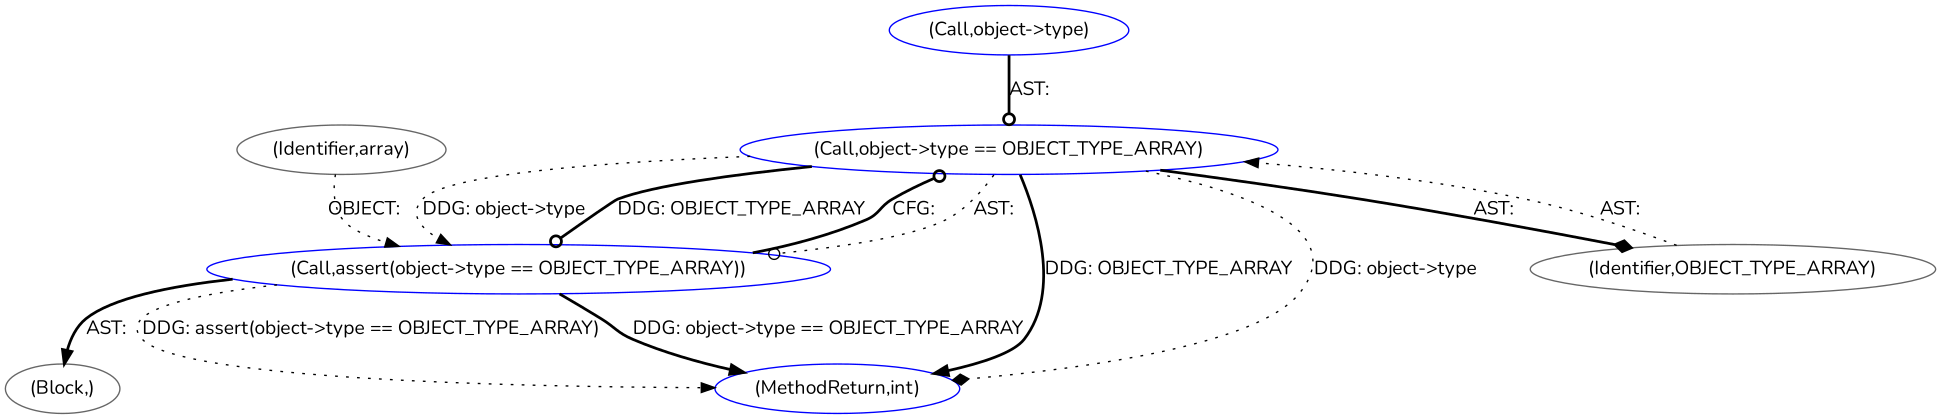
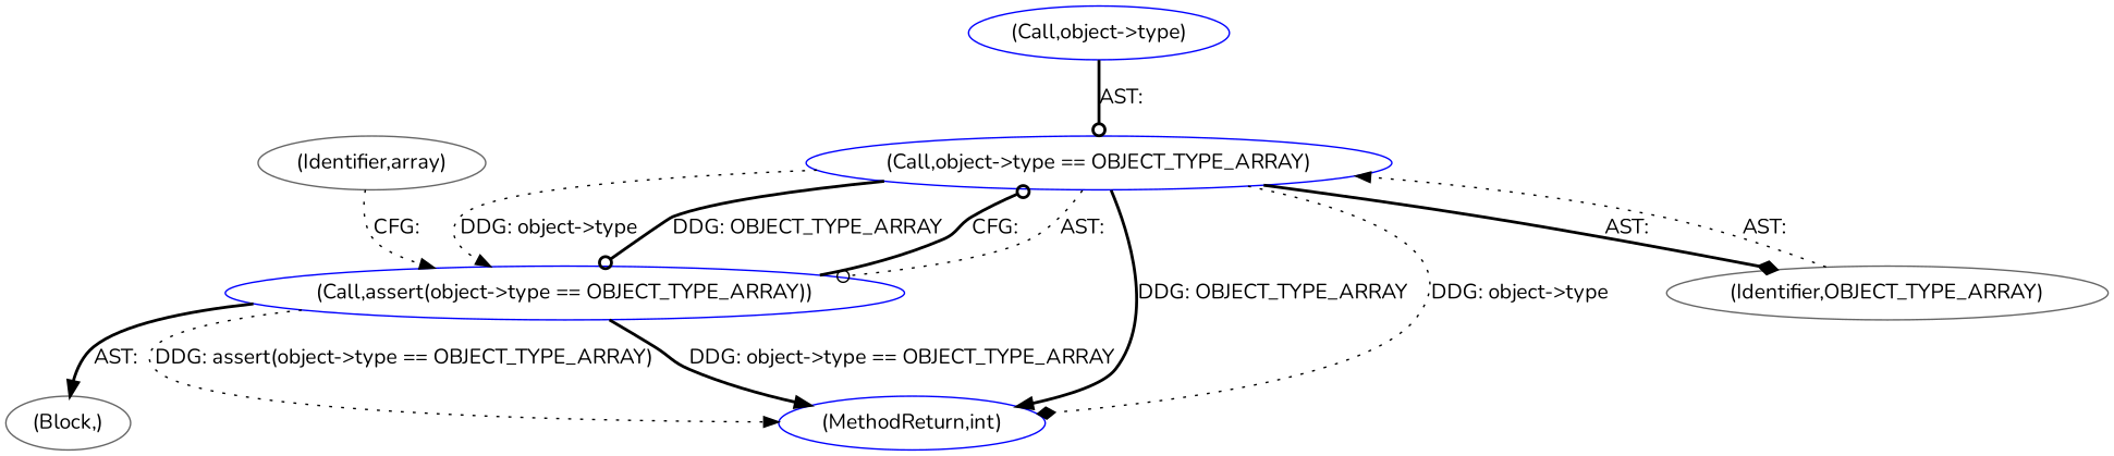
  digraph {
    fontname=Nunito
    node [color=blue fontname=Nunito]
    edge [arrowhead=normal fontname=Nunito style=bold]
    n1 [label="(Call,object->type == OBJECT_TYPE_ARRAY)"]
    n2 [label="(Call,assert(object->type == OBJECT_TYPE_ARRAY))"]
    n3 [label="(MethodReturn,int)"]
    n4 [color=gray40 label="(Identifier,OBJECT_TYPE_ARRAY)"]
    n5 [color=gray40 label="(Block,)"]
    n6 [label="(Call,object->type)"]
    n7 [color=gray40 label="(Identifier,array)"]
    n1 -> n2 [arrowhead=odot label="AST: " style=dotted]
    n1 -> n2 [label="DDG: object->type" style=dotted]
    n1 -> n2 [arrowhead=odot label="DDG: OBJECT_TYPE_ARRAY"]
    n1 -> n3 [label="DDG: OBJECT_TYPE_ARRAY"]
    n1 -> n3 [arrowhead=diamond label="DDG: object->type" style=dotted]
    n1 -> n4 [arrowhead=diamond label="AST: "]
    n2 -> n1 [arrowhead=odot label="CFG: "]
    n2 -> n3 [label="DDG: assert(object->type == OBJECT_TYPE_ARRAY)" style=dotted]
    n2 -> n3 [label="DDG: object->type == OBJECT_TYPE_ARRAY"]
    n2 -> n5 [label="AST: "]
    n4 -> n1 [label="AST: " style=dotted]
    n6 -> n1 [arrowhead=odot label="AST: "]
-   n7 -> n2 [label="OBJECT: " style=dotted]
+   n7 -> n2 [label="CFG: " style=dotted]
  }
